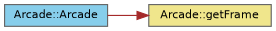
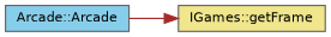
  digraph {
    rankdir=RL
    node [fontname=Helvetica fontsize=10 shape=box style=filled]
-   n1 [color=gray40 fillcolor=khaki fontcolor=black height=0.2 label="Arcade::getFrame" width=0.4]
+   n1 [color=gray40 fillcolor=khaki fontcolor=black height=0.2 label="IGames::getFrame" width=0.4]
    n2 [color=grey40 fillcolor=skyblue height=0.2 label="Arcade::Arcade" width=0.4]
    n1 -> n2 [color=brown dir=back fontname=Helvetica fontsize=10 labelfontname=Helvetica labelfontsize=10 style=solid]
  }
